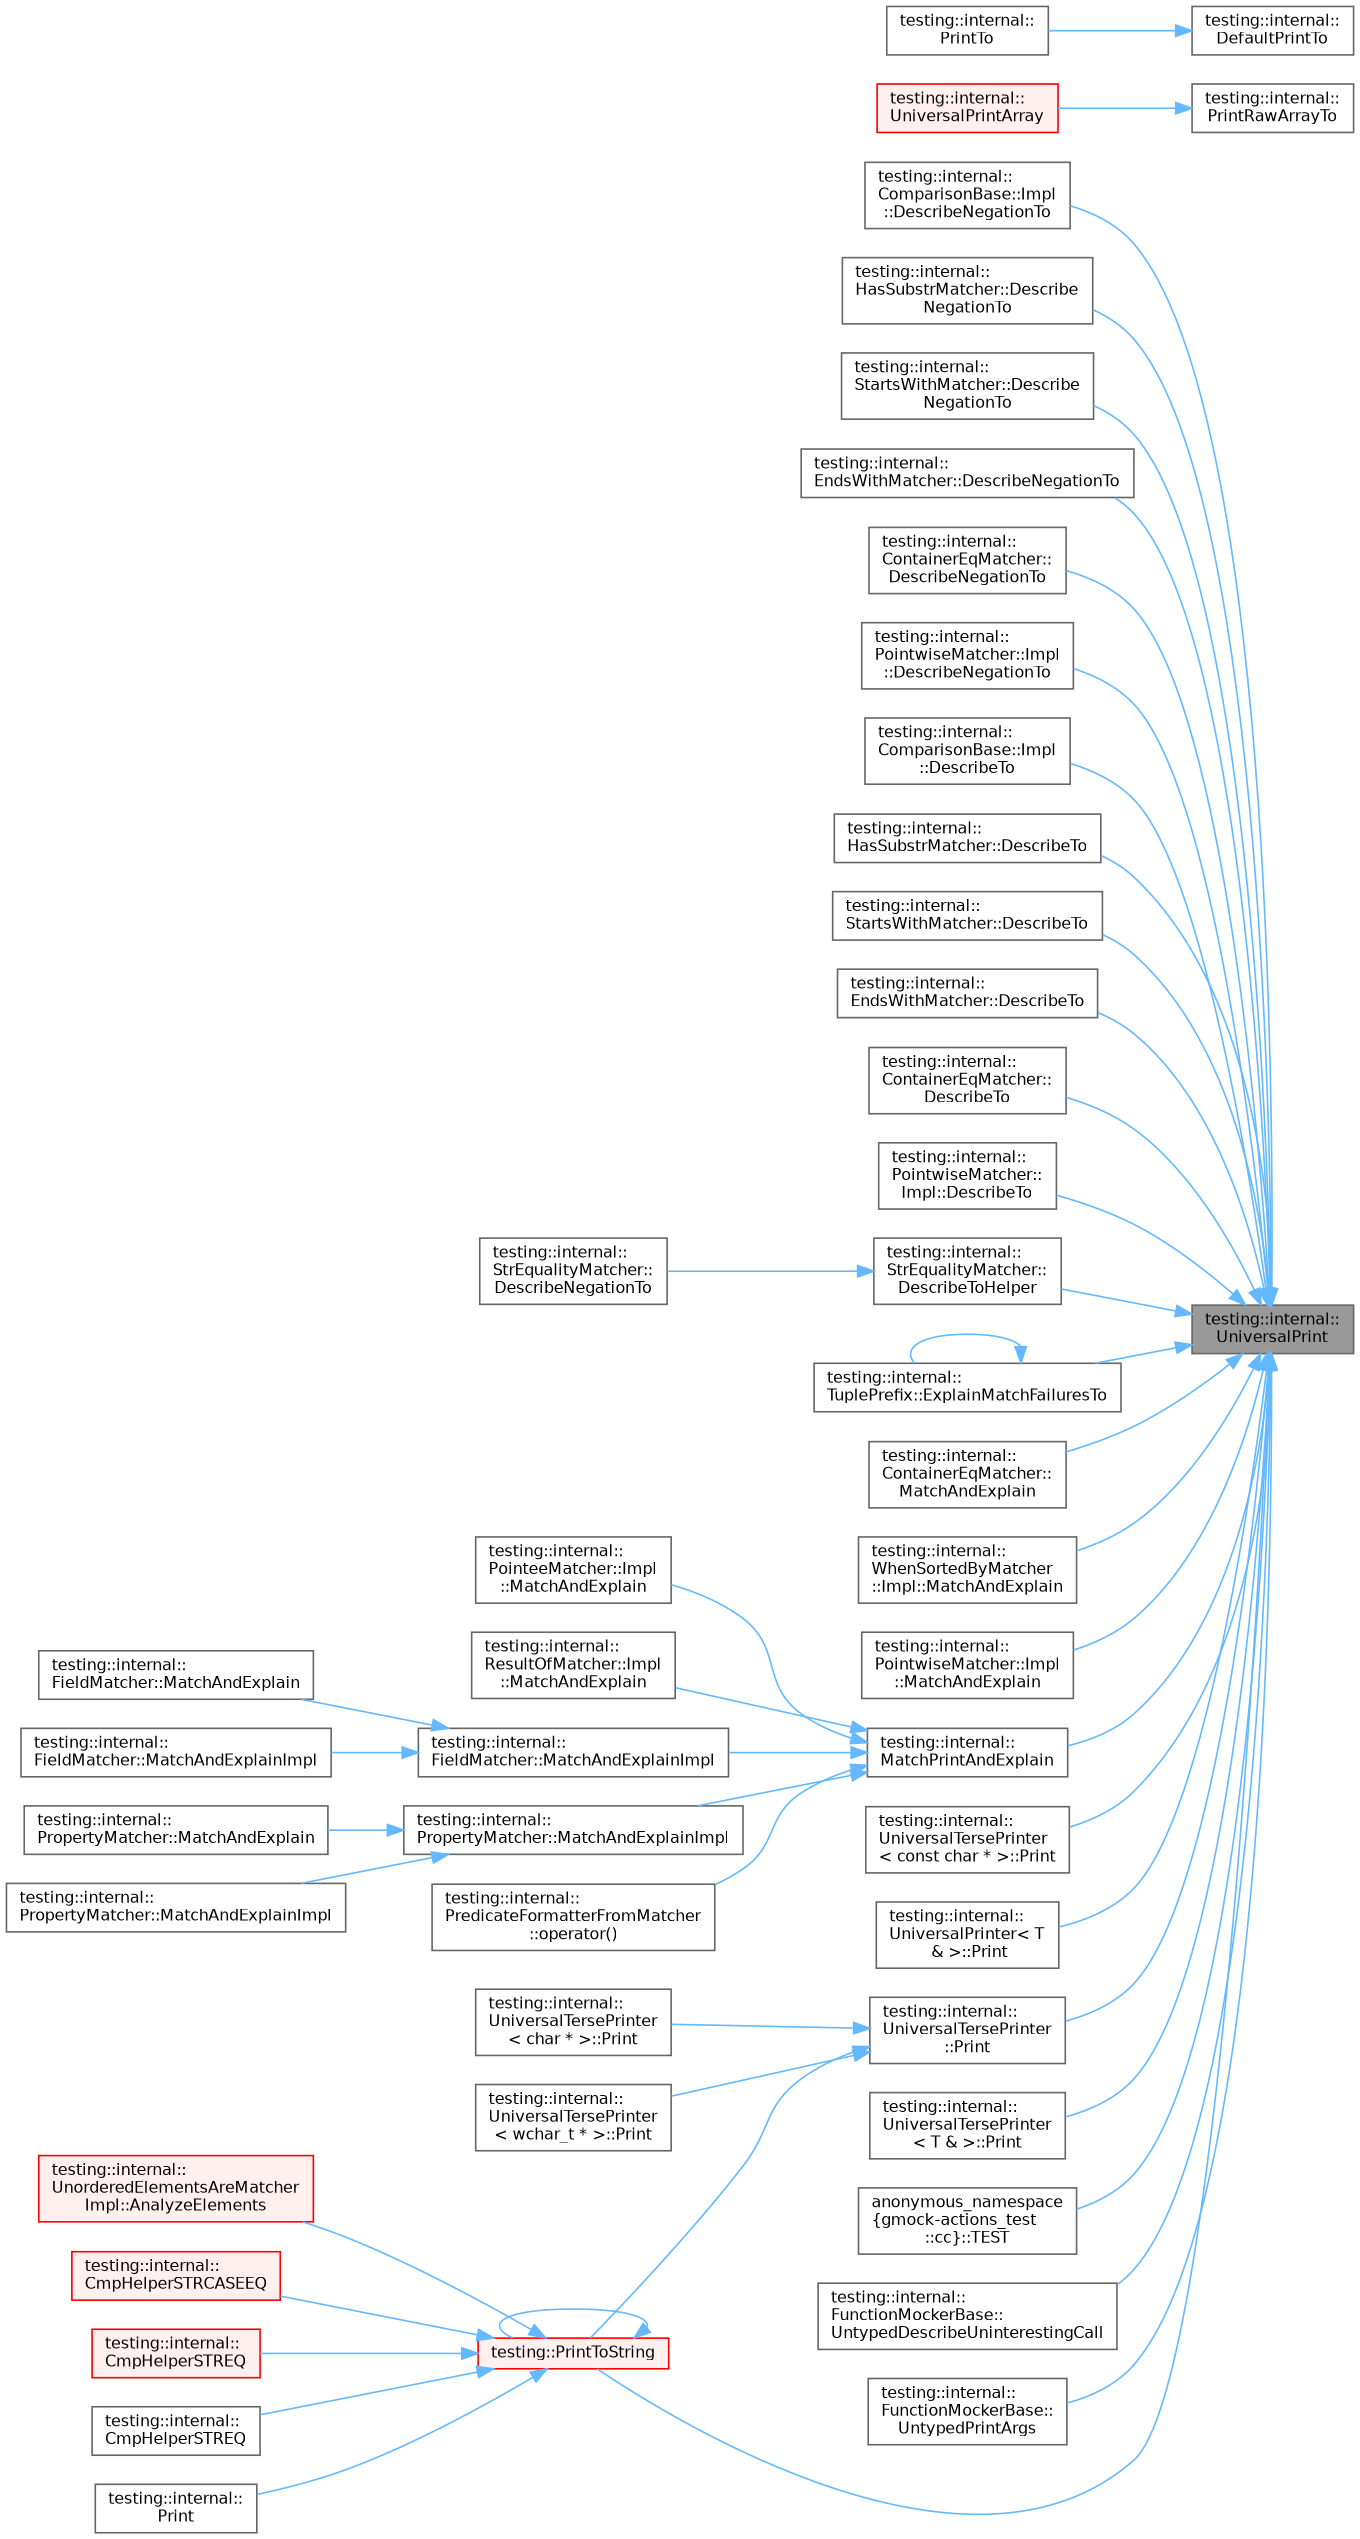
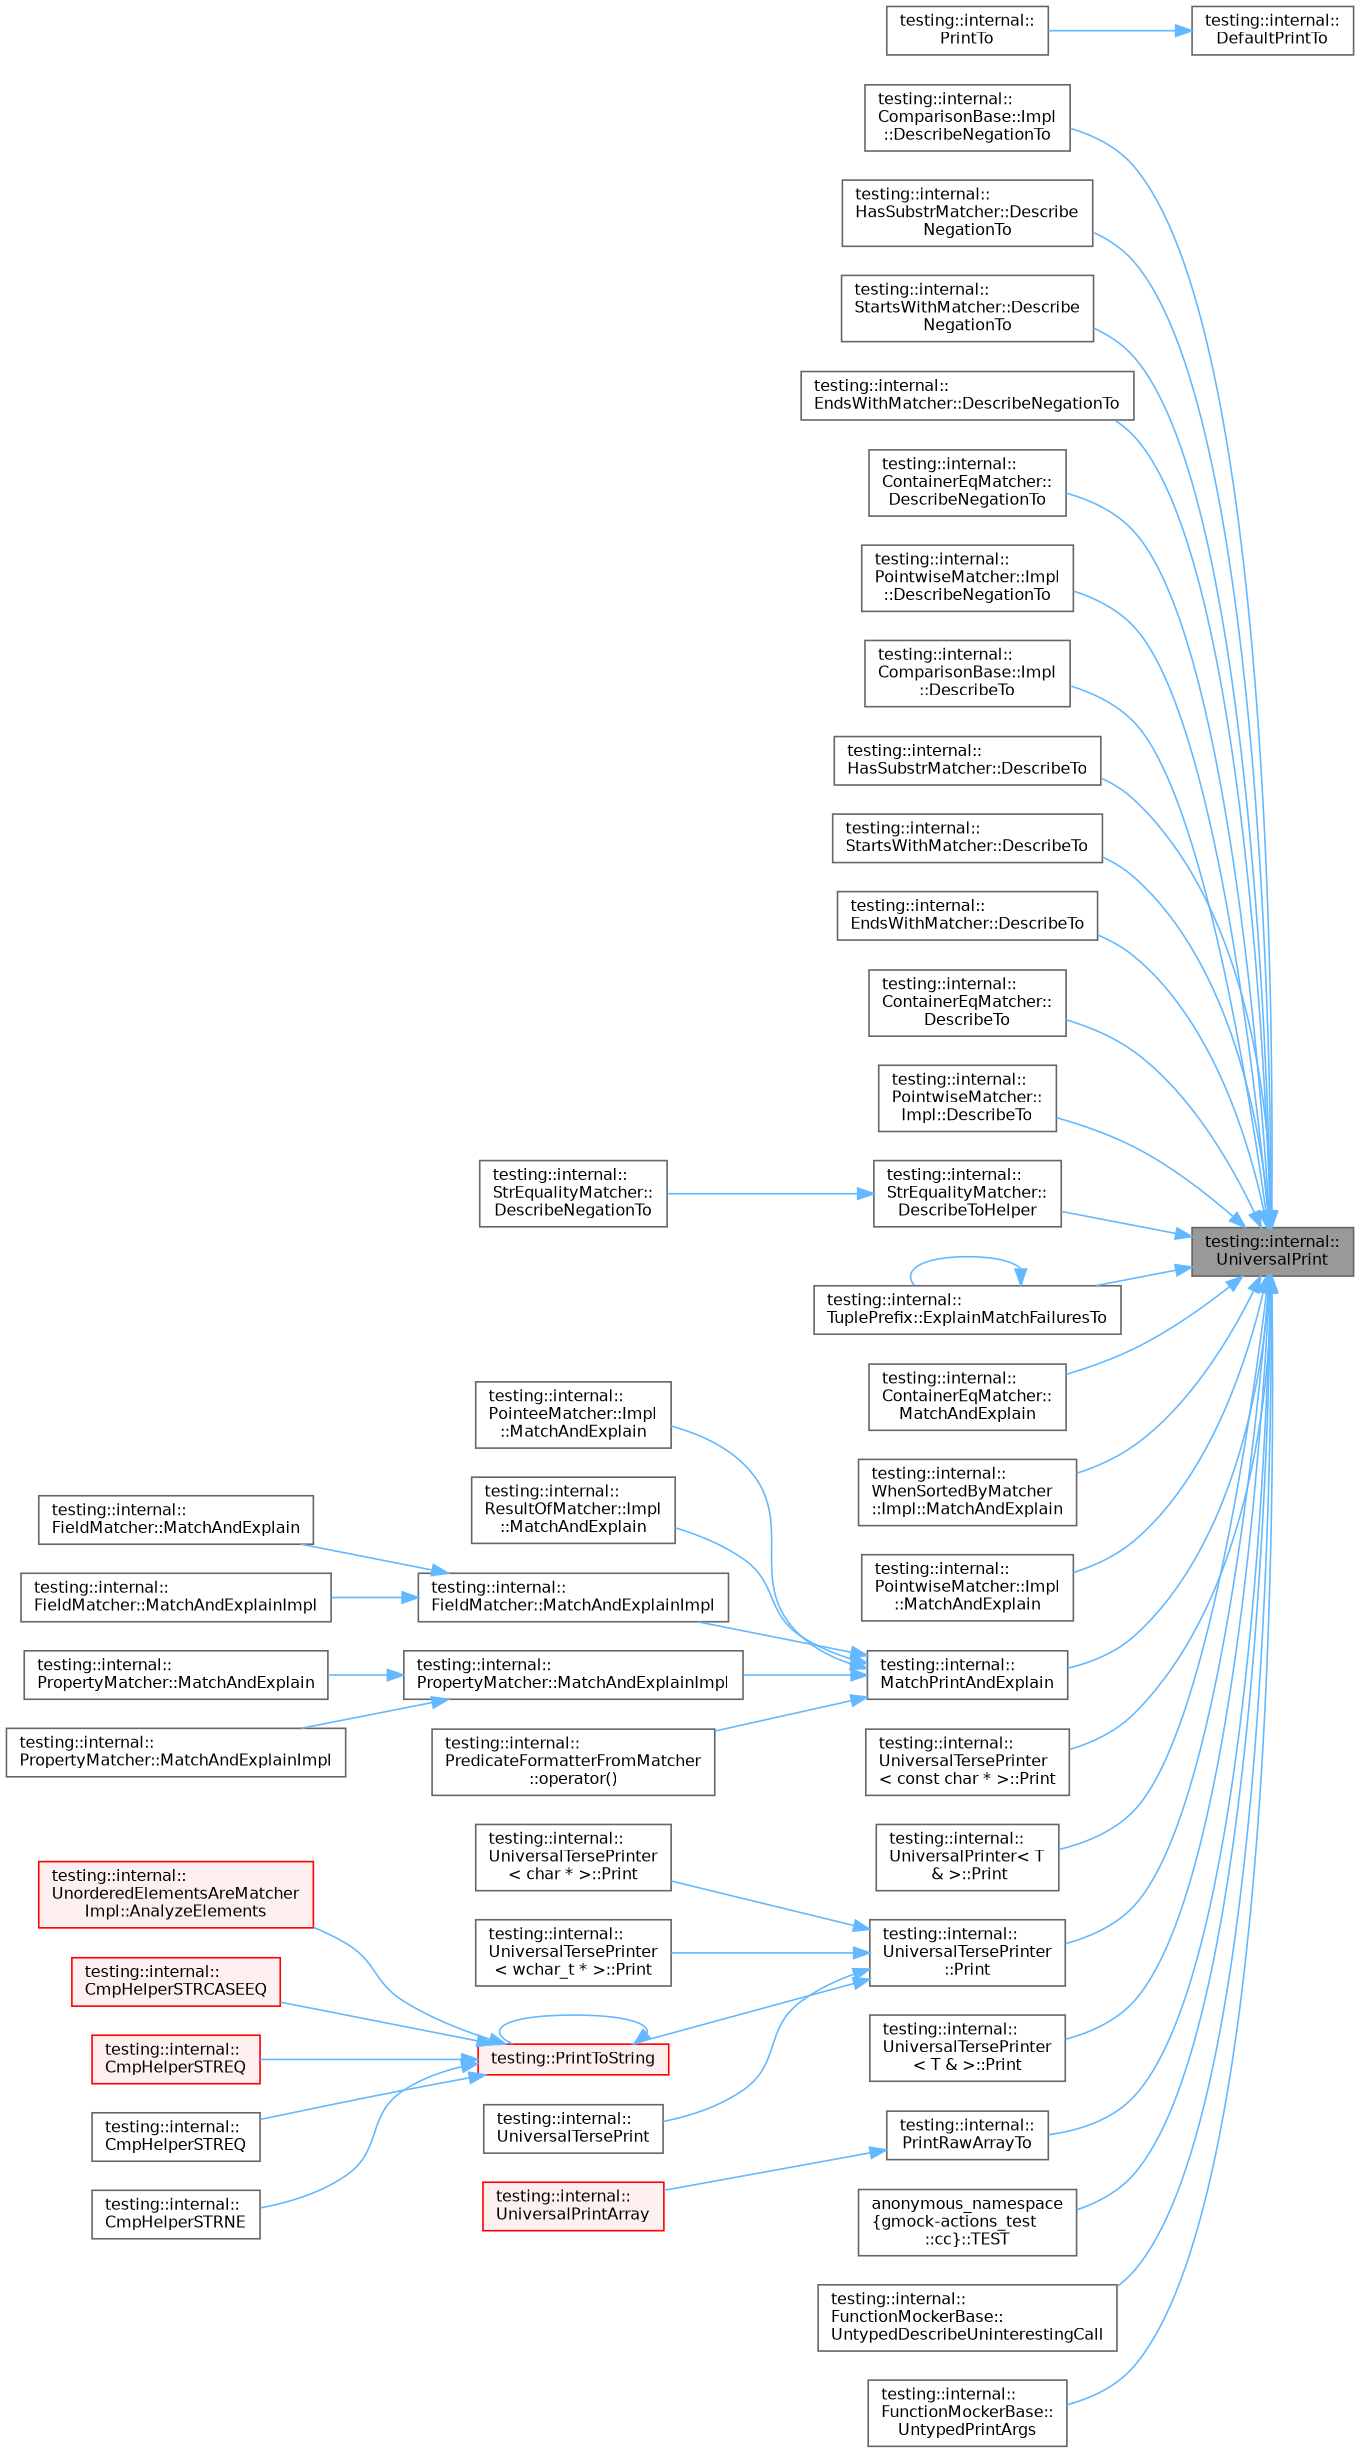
  digraph {
    rankdir=RL
    node [color=grey40 fillcolor=white fontname=Helvetica fontsize=10 shape=box style=filled]
    edge [color=steelblue1 dir=back fontname=Helvetica fontsize=10 labelfontname=Helvetica labelfontsize=10 style=solid]
    n1 [color=gray40 fillcolor=grey60 fontcolor=black height=0.2 label="testing::internal::\lUniversalPrint" width=0.4]
    n2 [height=0.2 label="testing::internal::\lComparisonBase::Impl\l::DescribeNegationTo" width=0.4]
    n3 [height=0.2 label="testing::internal::\lHasSubstrMatcher::Describe\lNegationTo" width=0.4]
    n4 [height=0.2 label="testing::internal::\lStartsWithMatcher::Describe\lNegationTo" width=0.4]
    n5 [height=0.2 label="testing::internal::\lEndsWithMatcher::DescribeNegationTo" width=0.4]
    n6 [height=0.2 label="testing::internal::\lContainerEqMatcher::\lDescribeNegationTo" width=0.4]
    n7 [height=0.2 label="testing::internal::\lPointwiseMatcher::Impl\l::DescribeNegationTo" width=0.4]
    n8 [height=0.2 label="testing::internal::\lComparisonBase::Impl\l::DescribeTo" width=0.4]
    n9 [height=0.2 label="testing::internal::\lHasSubstrMatcher::DescribeTo" width=0.4]
    n10 [height=0.2 label="testing::internal::\lStartsWithMatcher::DescribeTo" width=0.4]
    n11 [height=0.2 label="testing::internal::\lEndsWithMatcher::DescribeTo" width=0.4]
    n12 [height=0.2 label="testing::internal::\lContainerEqMatcher::\lDescribeTo" width=0.4]
    n13 [height=0.2 label="testing::internal::\lPointwiseMatcher::\lImpl::DescribeTo" width=0.4]
    n14 [height=0.2 label="testing::internal::\lStrEqualityMatcher::\lDescribeToHelper" width=0.4]
    n15 [height=0.2 label="testing::internal::\lTuplePrefix::ExplainMatchFailuresTo" width=0.4]
    n16 [height=0.2 label="testing::internal::\lContainerEqMatcher::\lMatchAndExplain" width=0.4]
    n17 [height=0.2 label="testing::internal::\lWhenSortedByMatcher\l::Impl::MatchAndExplain" width=0.4]
    n18 [height=0.2 label="testing::internal::\lPointwiseMatcher::Impl\l::MatchAndExplain" width=0.4]
    n19 [height=0.2 label="testing::internal::\lMatchPrintAndExplain" width=0.4]
    n20 [height=0.2 label="testing::internal::\lUniversalTersePrinter\l\< const char * \>::Print" width=0.4]
    n21 [height=0.2 label="testing::internal::\lUniversalPrinter\< T\l & \>::Print" width=0.4]
    n22 [height=0.2 label="testing::internal::\lUniversalTersePrinter\l::Print" width=0.4]
    n23 [height=0.2 label="testing::internal::\lUniversalTersePrinter\l\< T & \>::Print" width=0.4]
    n24 [height=0.2 label="testing::internal::\lPrintRawArrayTo" width=0.4]
    n25 [height=0.2 label="anonymous_namespace\l\{gmock-actions_test\l::cc\}::TEST" width=0.4]
    n26 [height=0.2 label="testing::internal::\lFunctionMockerBase::\lUntypedDescribeUninterestingCall" width=0.4]
    n27 [height=0.2 label="testing::internal::\lFunctionMockerBase::\lUntypedPrintArgs" width=0.4]
    n28 [height=0.2 label="testing::internal::\lDefaultPrintTo" width=0.4]
    n29 [height=0.2 label="testing::internal::\lPrintTo" width=0.4]
    n30 [height=0.2 label="testing::internal::\lStrEqualityMatcher::\lDescribeNegationTo" width=0.4]
    n31 [height=0.2 label="testing::internal::\lPointeeMatcher::Impl\l::MatchAndExplain" width=0.4]
    n32 [height=0.2 label="testing::internal::\lResultOfMatcher::Impl\l::MatchAndExplain" width=0.4]
    n33 [height=0.2 label="testing::internal::\lFieldMatcher::MatchAndExplainImpl" width=0.4]
    n34 [height=0.2 label="testing::internal::\lPropertyMatcher::MatchAndExplainImpl" width=0.4]
    n35 [height=0.2 label="testing::internal::\lPredicateFormatterFromMatcher\l::operator()" width=0.4]
    n36 [height=0.2 label="testing::internal::\lUniversalTersePrinter\l\< char * \>::Print" width=0.4]
    n37 [height=0.2 label="testing::internal::\lUniversalTersePrinter\l\< wchar_t * \>::Print" width=0.4]
    n38 [color=red fillcolor="#FFF0F0" height=0.2 label="testing::PrintToString" width=0.4]
+   n39 [height=0.2 label="testing::internal::\lUniversalTersePrint" width=0.4]
    n40 [color=red fillcolor="#FFF0F0" height=0.2 label="testing::internal::\lUniversalPrintArray" width=0.4]
    n41 [height=0.2 label="testing::internal::\lFieldMatcher::MatchAndExplain" width=0.4]
    n42 [height=0.2 label="testing::internal::\lFieldMatcher::MatchAndExplainImpl" width=0.4]
    n43 [height=0.2 label="testing::internal::\lPropertyMatcher::MatchAndExplain" width=0.4]
    n44 [height=0.2 label="testing::internal::\lPropertyMatcher::MatchAndExplainImpl" width=0.4]
    n45 [color=red fillcolor="#FFF0F0" height=0.2 label="testing::internal::\lUnorderedElementsAreMatcher\lImpl::AnalyzeElements" width=0.4]
    n46 [color=red fillcolor="#FFF0F0" height=0.2 label="testing::internal::\lCmpHelperSTRCASEEQ" width=0.4]
    n47 [color=red fillcolor="#FFF0F0" height=0.2 label="testing::internal::\lCmpHelperSTREQ" width=0.4]
    n48 [height=0.2 label="testing::internal::\lCmpHelperSTREQ" width=0.4]
-   n49 [height=0.2 label="testing::internal::\lPrint" width=0.4]
+   n49 [height=0.2 label="testing::internal::\lCmpHelperSTRNE" width=0.4]
    n1 -> n2
    n1 -> n3
    n1 -> n4
    n1 -> n5
    n1 -> n6
    n1 -> n7
    n1 -> n8
    n1 -> n9
    n1 -> n10
    n1 -> n11
    n1 -> n12
    n1 -> n13
    n1 -> n14
    n1 -> n15
    n1 -> n16
    n1 -> n17
    n1 -> n18
    n1 -> n19
    n1 -> n20
    n1 -> n21
    n1 -> n22
    n1 -> n23
-   n1 -> n38
+   n1 -> n24
    n1 -> n25
    n1 -> n26
    n1 -> n27
    n14 -> n30
    n15 -> n15
    n19 -> n31
    n19 -> n32
    n19 -> n33
    n19 -> n34
    n19 -> n35
    n22 -> n36
    n22 -> n37
    n22 -> n38
+   n22 -> n39
    n24 -> n40
    n28 -> n29
    n33 -> n41
    n33 -> n42
    n34 -> n43
    n34 -> n44
    n38 -> n38
    n38 -> n45
    n38 -> n46
    n38 -> n47
    n38 -> n48
    n38 -> n49
  }
